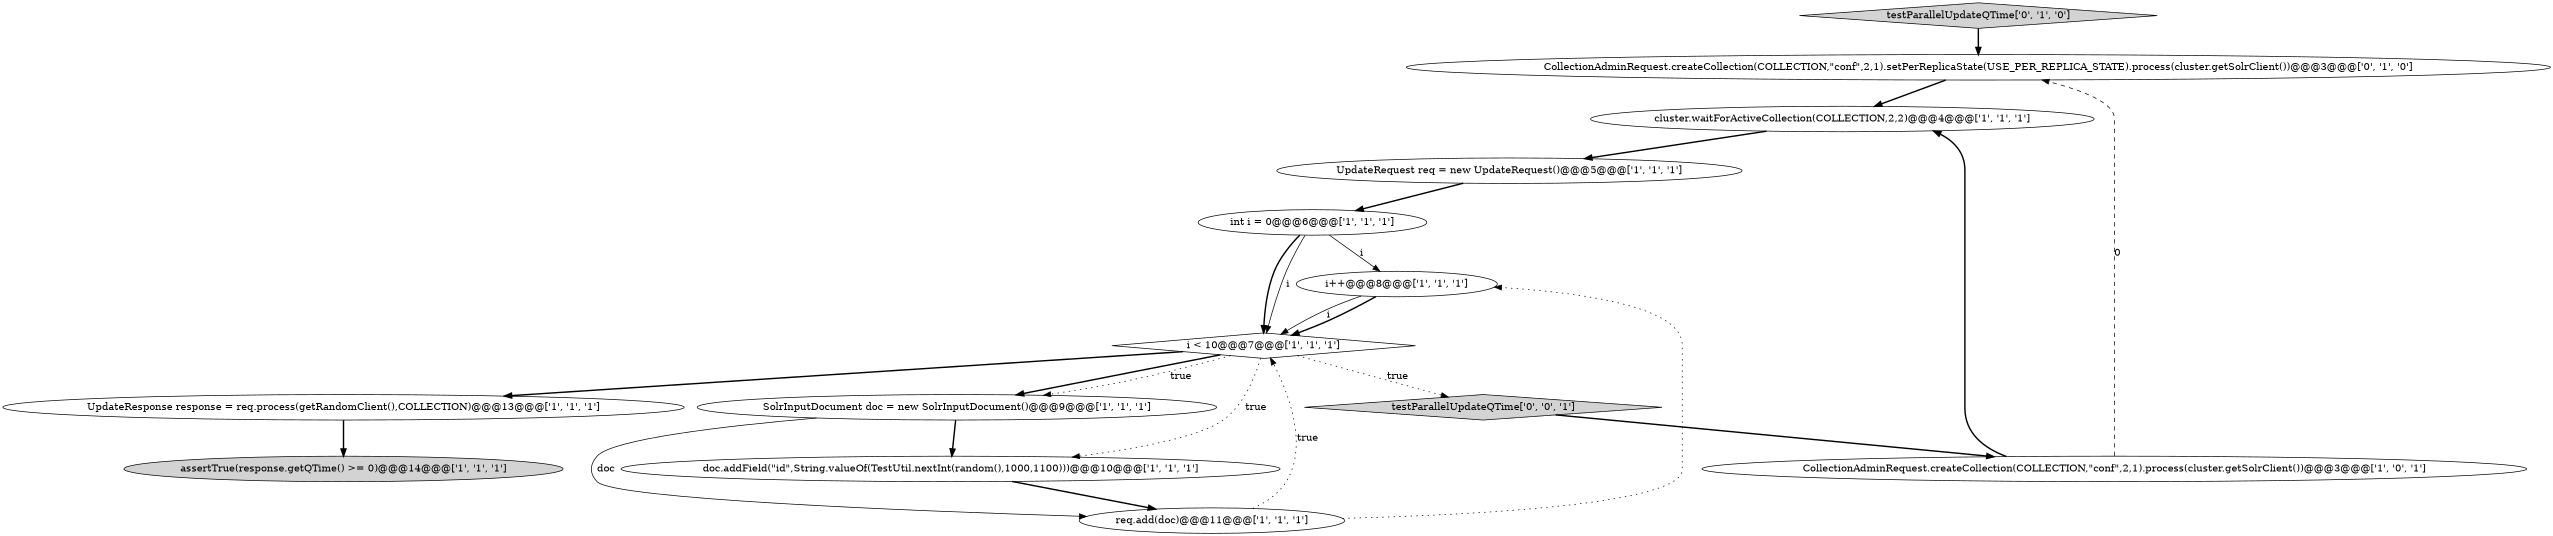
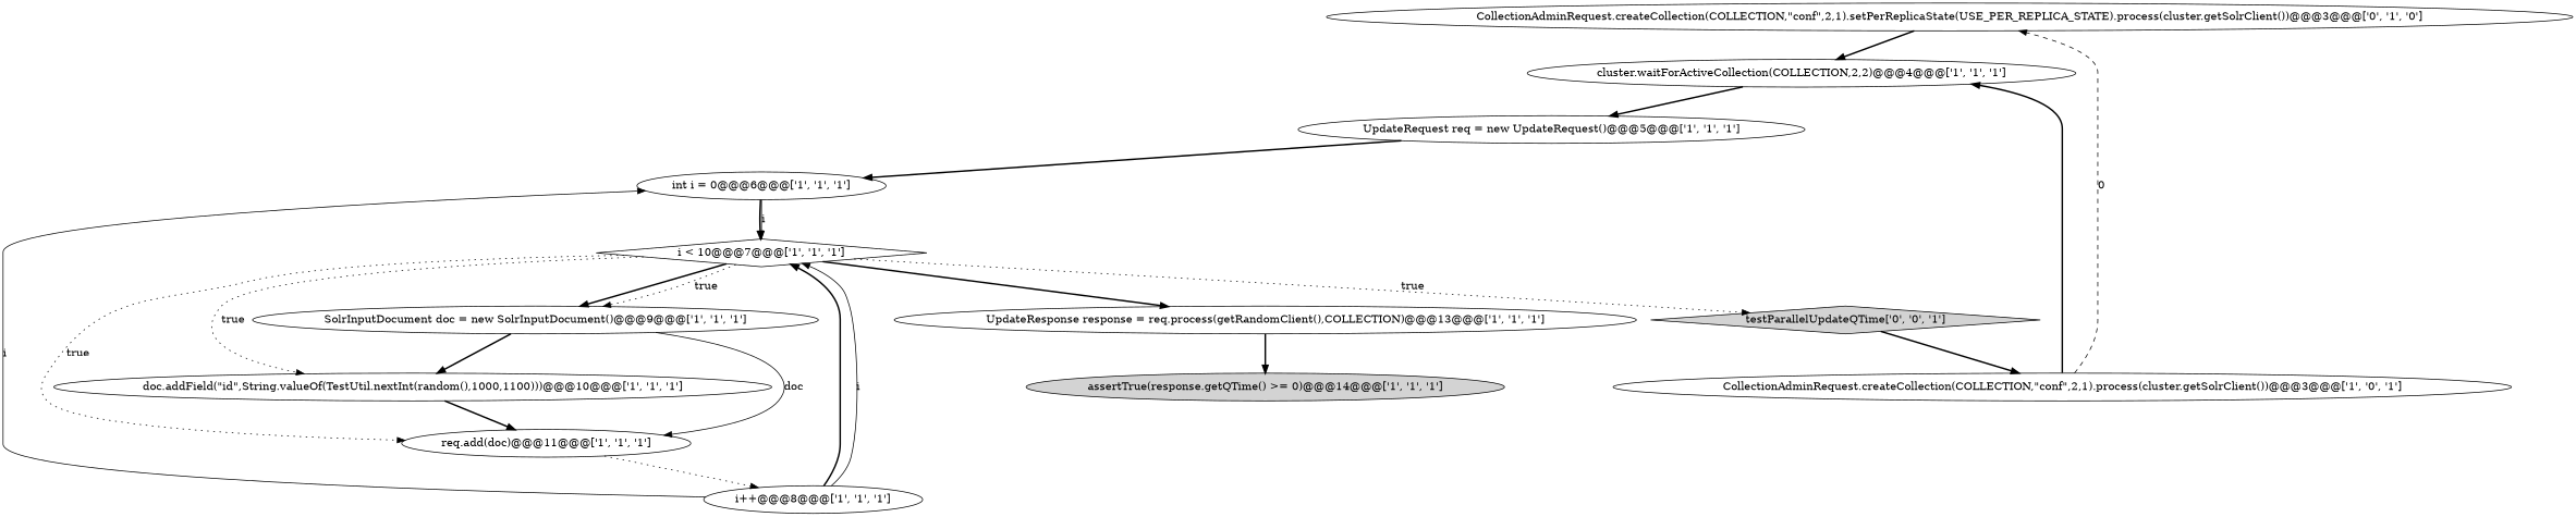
  digraph {
    node [fillcolor=white shape=ellipse style=filled]
    edge [style=bold]
    n1 [label="CollectionAdminRequest.createCollection(COLLECTION,\"conf\",2,1).setPerReplicaState(USE_PER_REPLICA_STATE).process(cluster.getSolrClient())@@@3@@@['0', '1', '0']"]
    n2 [label="cluster.waitForActiveCollection(COLLECTION,2,2)@@@4@@@['1', '1', '1']"]
    n3 [label="UpdateRequest req = new UpdateRequest()@@@5@@@['1', '1', '1']"]
    n4 [label="CollectionAdminRequest.createCollection(COLLECTION,\"conf\",2,1).process(cluster.getSolrClient())@@@3@@@['1', '0', '1']"]
    n5 [label="UpdateResponse response = req.process(getRandomClient(),COLLECTION)@@@13@@@['1', '1', '1']"]
    n6 [fillcolor=lightgray label="assertTrue(response.getQTime() >= 0)@@@14@@@['1', '1', '1']"]
    n7 [label="i++@@@8@@@['1', '1', '1']"]
    n8 [label="i < 10@@@7@@@['1', '1', '1']" shape=diamond]
    n9 [label="doc.addField(\"id\",String.valueOf(TestUtil.nextInt(random(),1000,1100)))@@@10@@@['1', '1', '1']"]
    n10 [label="req.add(doc)@@@11@@@['1', '1', '1']"]
    n11 [label="SolrInputDocument doc = new SolrInputDocument()@@@9@@@['1', '1', '1']"]
    n12 [fillcolor=lightgray label="testParallelUpdateQTime['0', '0', '1']" shape=diamond]
    n13 [label="int i = 0@@@6@@@['1', '1', '1']"]
-   n14 [fillcolor=lightgray label="testParallelUpdateQTime['0', '1', '0']" shape=diamond]
    n1 -> n2
    n2 -> n3
    n3 -> n13
    n4 -> n1 [label=0 style=dashed]
    n4 -> n2
    n5 -> n6
    n7 -> n8
    n7 -> n8 [label=i style=solid]
    n8 -> n5
    n8 -> n9 [label=true style=dotted]
-   n10 -> n8 [label=true style=dotted]
+   n8 -> n10 [label=true style=dotted]
    n8 -> n11
    n8 -> n11 [label=true style=dotted]
    n8 -> n12 [label=true style=dotted]
    n9 -> n10
    n10 -> n7 [style=dotted]
    n11 -> n9
    n11 -> n10 [label=doc style=solid]
    n12 -> n4
-   n13 -> n7 [label=i style=solid]
+   n7 -> n13 [label=i style=solid]
    n13 -> n8 [label=i style=solid]
    n13 -> n8
-   n14 -> n1
  }
